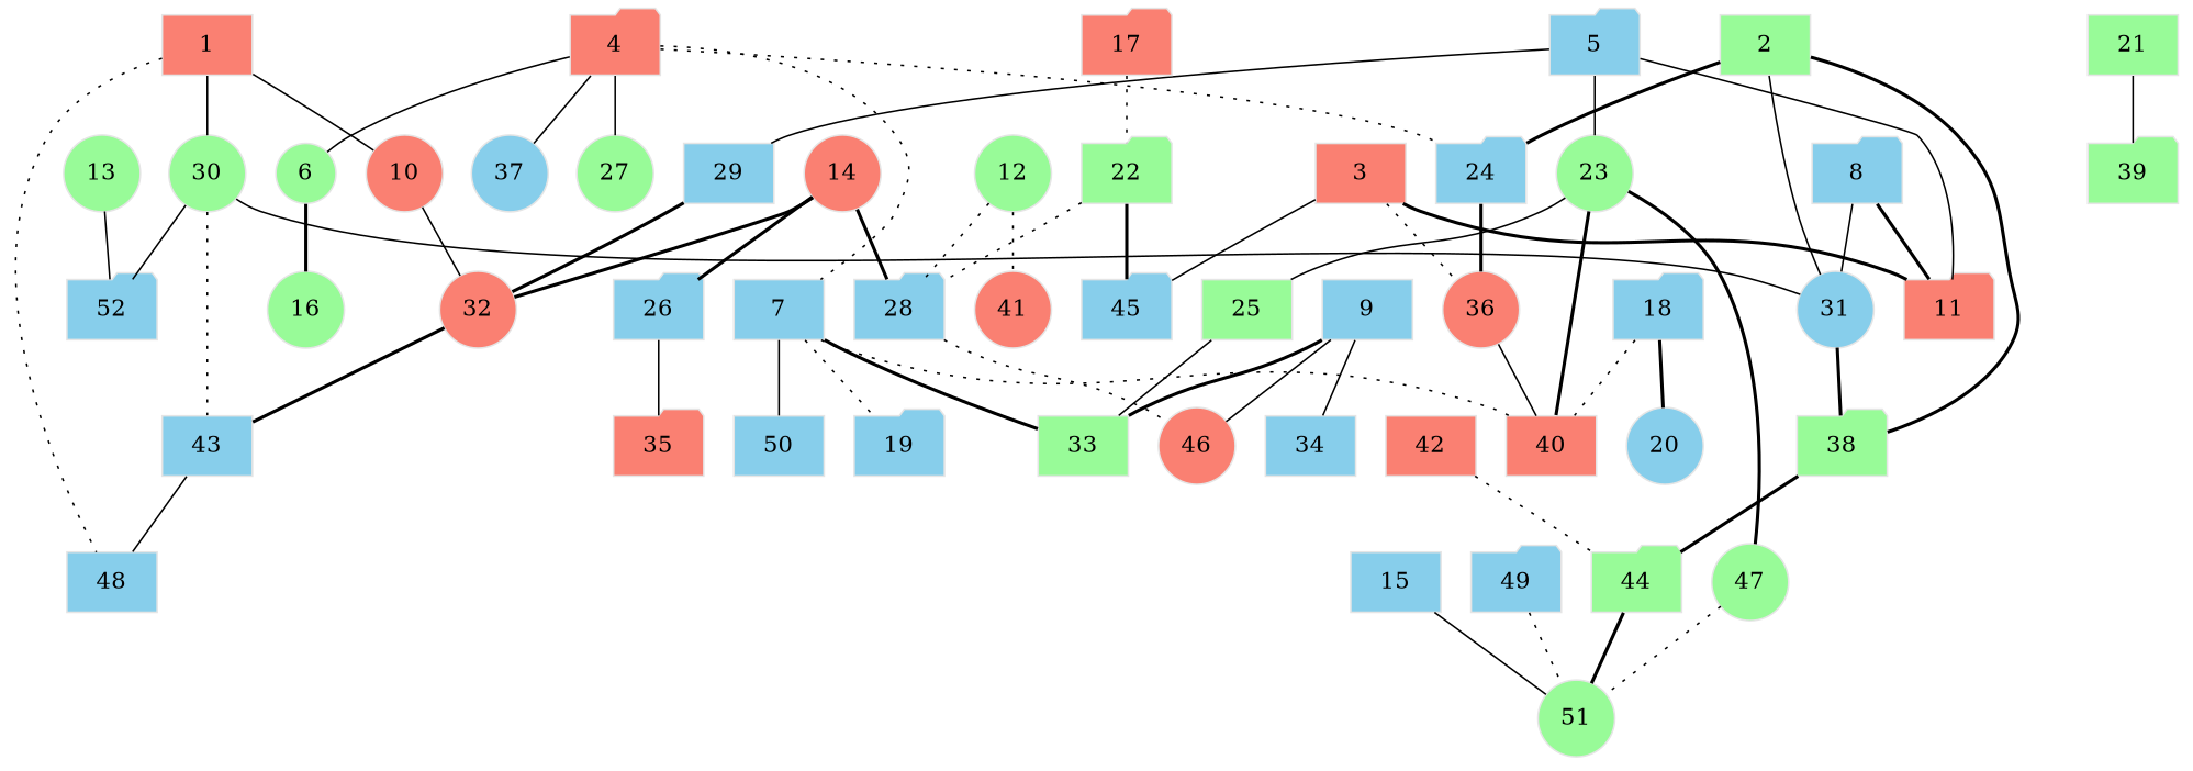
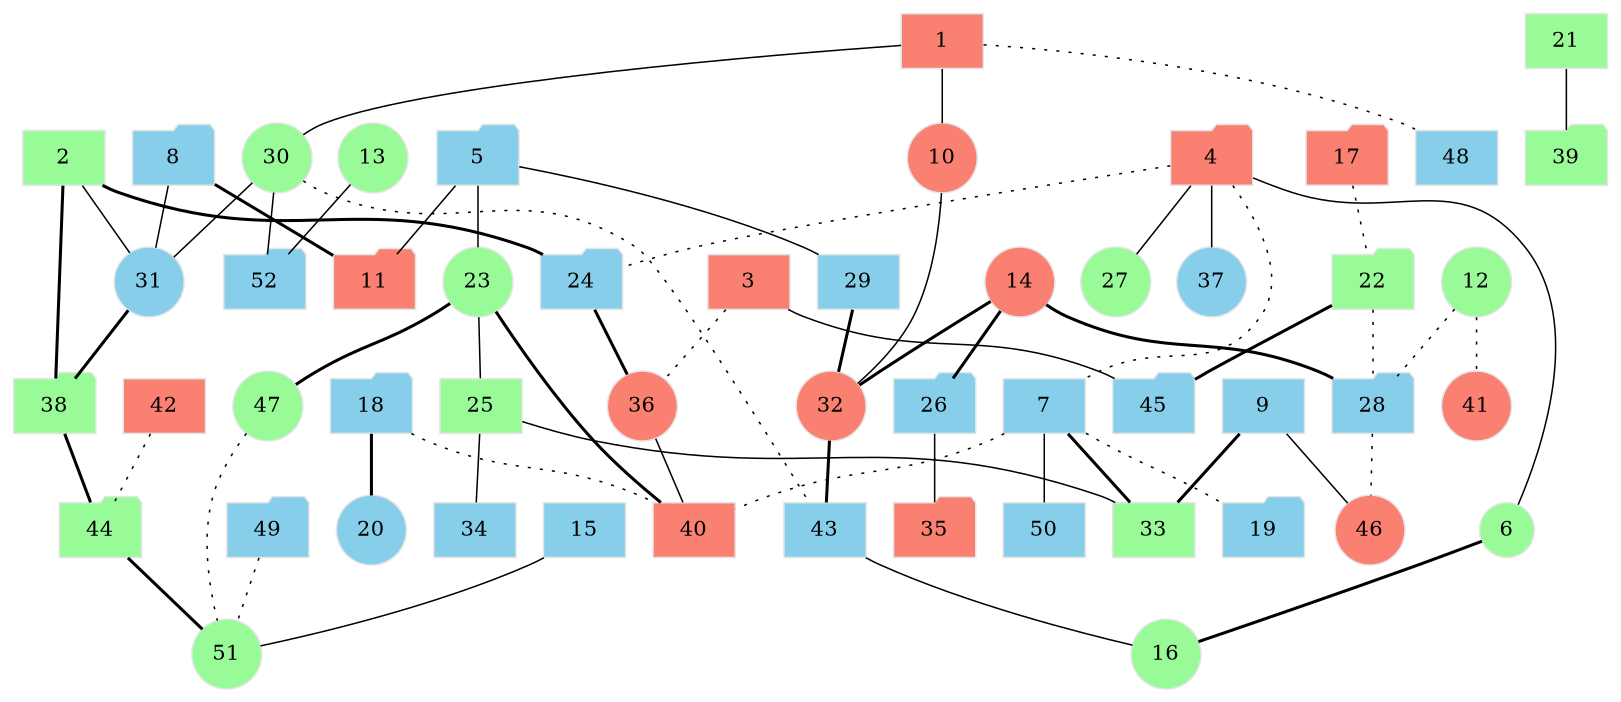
  graph {
    node [color=gray90 fillcolor=skyblue shape=circle style=filled]
    edge [style=solid]
    1 [fillcolor=salmon shape=box]
    10 [fillcolor=salmon]
    48 [shape=box]
    30 [fillcolor=palegreen]
    32 [fillcolor=salmon]
    2 [fillcolor=palegreen shape=box]
    24 [shape=folder]
    31
    38 [fillcolor=palegreen shape=folder]
    36 [fillcolor=salmon]
    44 [fillcolor=palegreen shape=folder]
    3 [fillcolor=salmon shape=box]
    11 [fillcolor=salmon shape=folder]
    45 [shape=folder]
    40 [fillcolor=salmon shape=box]
    4 [fillcolor=salmon shape=folder]
    6 [fillcolor=palegreen]
    7 [shape=box]
    27 [fillcolor=palegreen]
    37
    16 [fillcolor=palegreen]
    19 [shape=folder]
    33 [fillcolor=palegreen shape=box]
    50 [shape=box]
    5 [shape=folder]
    23 [fillcolor=palegreen]
    29 [shape=box]
    25 [fillcolor=palegreen shape=box]
    47 [fillcolor=palegreen]
    8 [shape=folder]
    9 [shape=box]
    34 [shape=box]
    46 [fillcolor=salmon]
    43 [shape=box]
    12 [fillcolor=palegreen]
    28 [shape=folder]
    41 [fillcolor=salmon]
    13 [fillcolor=palegreen]
    52 [shape=folder]
    14 [fillcolor=salmon]
    26 [shape=folder]
    35 [fillcolor=salmon shape=folder]
    15 [shape=box]
    51 [fillcolor=palegreen]
    17 [fillcolor=salmon shape=folder]
    22 [fillcolor=palegreen shape=folder]
    18 [shape=folder]
    20
    21 [fillcolor=palegreen shape=box]
    39 [fillcolor=palegreen shape=folder]
    42 [fillcolor=salmon shape=box]
    49 [shape=folder]
    1 -- 10
    1 -- 48 [style=dotted]
    1 -- 30
    10 -- 32
    30 -- 31
    30 -- 43 [style=dotted]
    30 -- 52
    32 -- 43 [style=bold]
    2 -- 24 [style=bold]
    2 -- 31
    2 -- 38 [style=bold]
    24 -- 36 [style=bold]
    31 -- 38 [style=bold]
    38 -- 44 [style=bold]
    36 -- 40
    44 -- 51 [style=bold]
    3 -- 36 [style=dotted]
-   3 -- 11 [style=bold]
    3 -- 45
    4 -- 24 [style=dotted]
    4 -- 6
    4 -- 7 [style=dotted]
    4 -- 27
    4 -- 37
    6 -- 16 [style=bold]
    7 -- 40 [style=dotted]
    7 -- 19 [style=dotted]
    7 -- 33 [style=bold]
    7 -- 50
    5 -- 11
    5 -- 23
    5 -- 29
    23 -- 40 [style=bold]
    23 -- 25
    23 -- 47 [style=bold]
    29 -- 32 [style=bold]
    25 -- 33
    47 -- 51 [style=dotted]
    8 -- 31
    8 -- 11 [style=bold]
    9 -- 33 [style=bold]
-   9 -- 34
+   25 -- 34
    9 -- 46
-   43 -- 48
+   43 -- 16
    12 -- 28 [style=dotted]
    12 -- 41 [style=dotted]
    28 -- 46 [style=dotted]
    13 -- 52
    14 -- 32 [style=bold]
    14 -- 28 [style=bold]
    14 -- 26 [style=bold]
    26 -- 35
    15 -- 51
    17 -- 22 [style=dotted]
    22 -- 45 [style=bold]
    22 -- 28 [style=dotted]
    18 -- 40 [style=dotted]
    18 -- 20 [style=bold]
    21 -- 39
    42 -- 44 [style=dotted]
    49 -- 51 [style=dotted]
  }
